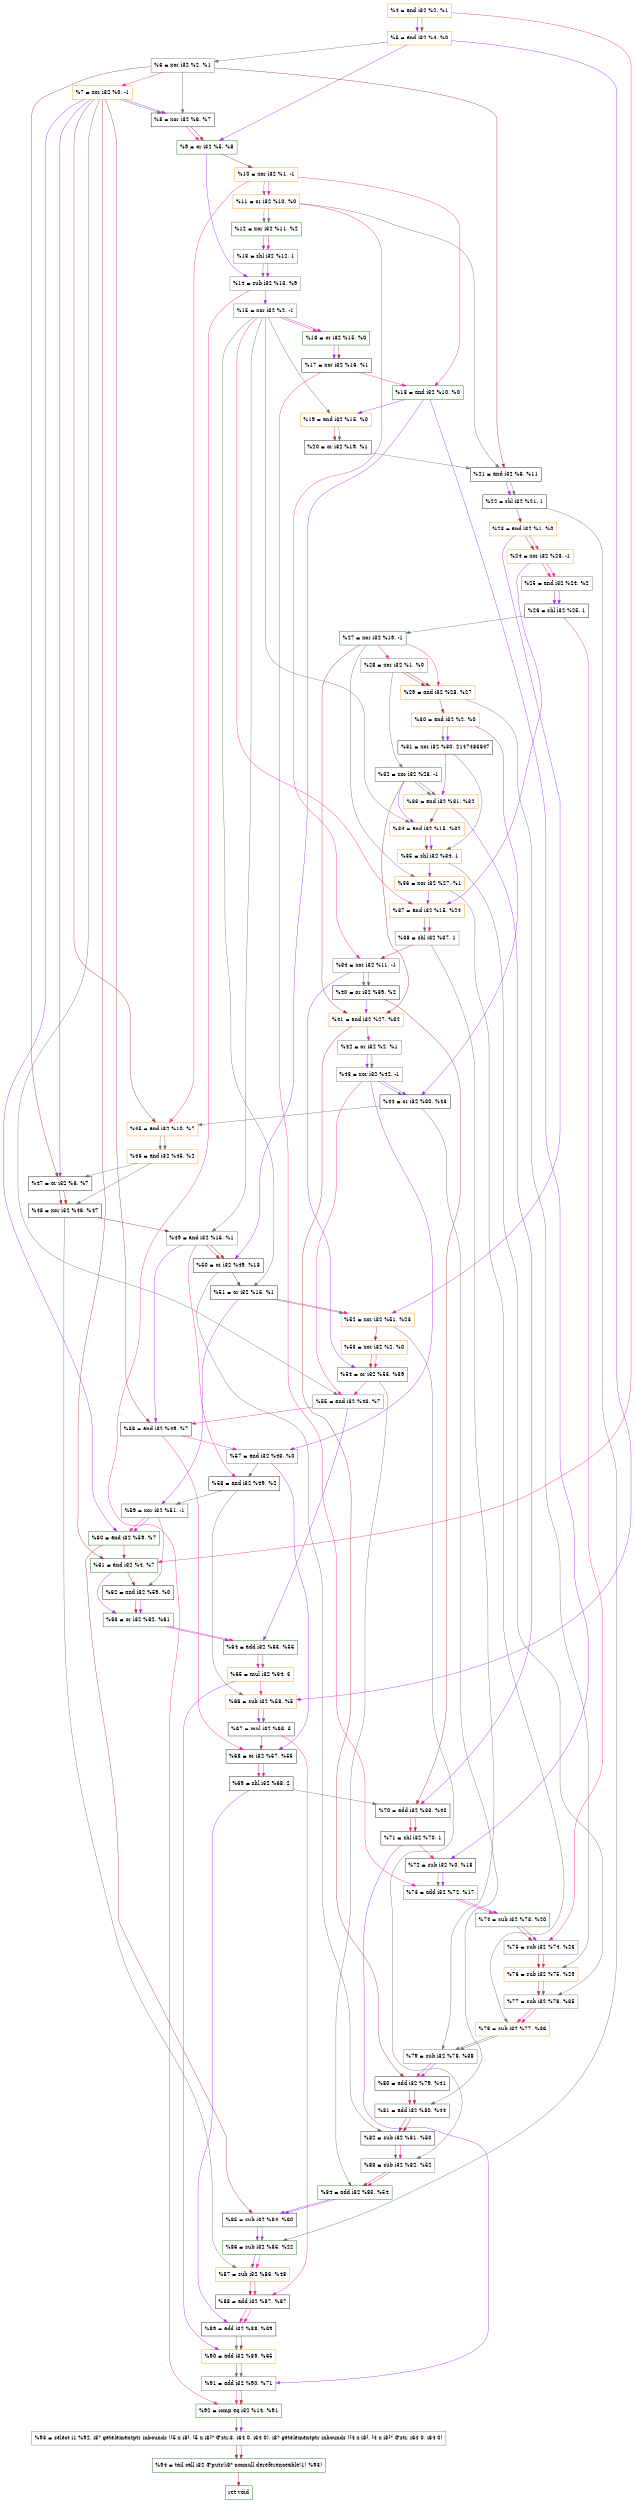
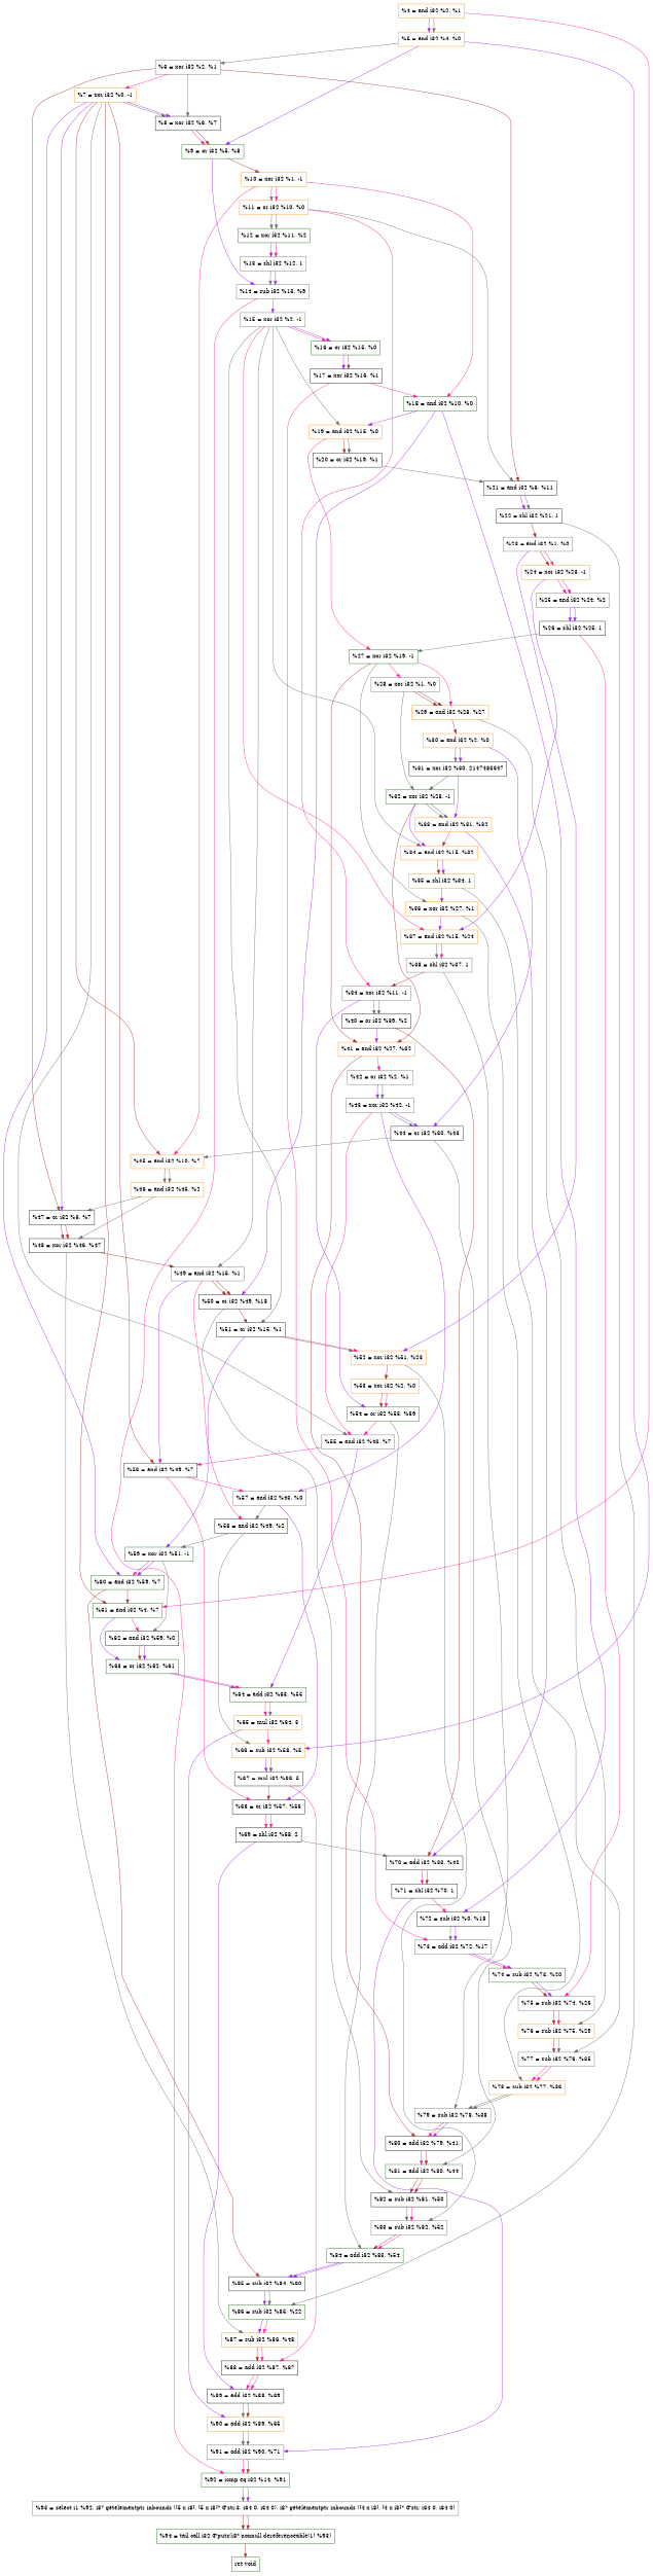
  digraph {
    fontname="DejaVu Serif"
    node [color=black fontname="DejaVu Serif" shape=record]
    edge [color=gray40 fontname="DejaVu Serif"]
    n1 [color=darkorange label="  %4 = and i32 %2, %1"]
    n2 [color=darkorange label="  %5 = and i32 %4, %0"]
    n3 [color=darkgreen label="  %61 = and i32 %4, %7"]
    n4 [color=gray40 label="  %6 = xor i32 %2, %1"]
    n5 [color=darkgreen label="  %9 = or i32 %5, %8"]
    n6 [color=darkorange label="  %66 = sub i32 %58, %5"]
    n7 [label="  %62 = and i32 %59, %0"]
    n8 [color=darkgreen label="  %63 = or i32 %62, %61"]
    n9 [color=darkorange label="  %7 = xor i32 %0, -1"]
    n10 [label="  %8 = xor i32 %6, %7"]
    n11 [label="  %21 = and i32 %6, %11"]
    n12 [label="  %47 = or i32 %6, %7"]
    n13 [color=darkorange label="  %10 = xor i32 %1, -1"]
    n14 [color=gray40 label="  %14 = sub i32 %13, %9"]
    n15 [label="  %67 = mul i32 %66, 5"]
    n16 [color=darkorange label="  %45 = and i32 %10, %7"]
    n17 [color=gray40 label="  %55 = and i32 %43, %7"]
    n18 [label="  %56 = and i32 %49, %7"]
    n19 [color=darkgreen label="  %60 = and i32 %59, %7"]
    n20 [label="  %22 = shl i32 %21, 1"]
    n21 [label="  %48 = xor i32 %46, %47"]
    n22 [color=darkorange label="  %46 = and i32 %45, %2"]
    n23 [color=darkgreen label="  %64 = add i32 %63, %55"]
    n24 [color=gray40 label="  %57 = and i32 %43, %0"]
    n25 [label="  %68 = or i32 %57, %56"]
    n26 [label="  %85 = sub i32 %84, %60"]
    n27 [color=darkorange label="  %11 = or i32 %10, %0"]
    n28 [color=darkgreen label="  %18 = and i32 %10, %0"]
    n29 [color=gray40 label="  %15 = xor i32 %2, -1"]
    n30 [color=darkgreen label="  %92 = icmp eq i32 %14, %91"]
    n31 [color=darkgreen label="  %12 = xor i32 %11, %2"]
    n32 [color=gray40 label="%34 = xor i32 %11, -1"]
    n33 [color=darkorange label="  %19 = and i32 %15, %0"]
    n34 [label="  %50 = or i32 %49, %18"]
    n35 [label="  %72 = sub i32 %0, %18"]
    n36 [color=gray40 label="  %13 = shl i32 %12, 1"]
    n37 [label="  %40 = or i32 %39, %2"]
    n38 [color=darkgreen label="  %54 = or i32 %53, %39"]
    n39 [color=darkgreen label="  %16 = or i32 %15, %0"]
    n40 [color=darkorange label="  %34 = and i32 %15, %32"]
    n41 [color=darkorange label="  %37 = and i32 %15, %24"]
    n42 [color=gray40 label="  %49 = and i32 %15, %1"]
    n43 [label="  %51 = or i32 %15, %1"]
    n44 [color=gray40 label="  %93 = select i1 %92, i8* getelementptr inbounds ([5 x i8], [5 x i8]* @str.3, i64 0, i64 0), i8* getelementptr inbounds ([4 x i8], [4 x i8]* @str, i64 0, i64 0)"]
    n45 [label="  %17 = xor i32 %16, %1"]
    n46 [label="  %20 = or i32 %19, %1"]
    n47 [color=darkgreen label="  %27 = xor i32 %19, -1"]
    n48 [color=darkorange label="  %35 = shl i32 %34, 1"]
    n49 [color=gray40 label="  %38 = shl i32 %37, 1"]
    n50 [label="%58 = and i32 %49, %2"]
    n51 [color=darkorange label="  %52 = xor i32 %51, %23"]
    n52 [color=darkgreen label="  %59 = xor i32 %51, -1"]
    n53 [color=gray40 label="  %73 = add i32 %72, %17"]
    n54 [color=darkgreen label="  %74 = sub i32 %73, %20"]
    n55 [label="  %82 = sub i32 %81, %50"]
    n56 [color=gray40 label="  %28 = xor i32 %1, %0"]
    n57 [color=darkorange label="  %29 = and i32 %28, %27"]
    n58 [color=darkorange label="  %36 = xor i32 %27, %1"]
    n59 [color=darkorange label="  %41 = and i32 %27, %32"]
    n60 [color=gray40 label="  %75 = sub i32 %74, %26"]
-   n61 [color=darkorange label="  %23 = and i32 %1, %0"]
+   n61 [color=gray40 label="  %23 = and i32 %1, %0"]
    n62 [color=darkgreen label="  %86 = sub i32 %85, %22"]
    n63 [color=darkorange label="  %24 = xor i32 %23, -1"]
    n64 [color=darkorange label="  %87 = sub i32 %86, %48"]
    n65 [color=gray40 label="  %25 = and i32 %24, %2"]
    n66 [color=darkorange label="  %53 = xor i32 %2, %0"]
    n67 [color=gray40 label="  %83 = sub i32 %82, %52"]
    n68 [label="  %26 = shl i32 %25, 1"]
    n69 [color=darkorange label="  %76 = sub i32 %75, %29"]
    n70 [color=darkgreen label="  %32 = xor i32 %28, -1"]
    n71 [color=darkorange label="  %30 = and i32 %2, %0"]
    n72 [color=darkorange label="  %78 = sub i32 %77, %36"]
    n73 [color=gray40 label="  %42 = or i32 %2, %1"]
    n74 [label="  %80 = add i32 %79, %41"]
    n75 [color=darkorange label="  %33 = and i32 %31, %32"]
    n76 [label="  %31 = xor i32 %30, 2147483647"]
    n77 [label="  %44 = or i32 %30, %43"]
    n78 [color=gray40 label="  %77 = sub i32 %76, %35"]
    n79 [color=darkgreen label="  %81 = add i32 %80, %44"]
    n80 [label="  %70 = add i32 %33, %40"]
    n81 [label="  %71 = shl i32 %70, 1"]
    n82 [color=gray40 label="  %79 = sub i32 %78, %38"]
    n83 [color=darkgreen label="  %84 = add i32 %83, %54"]
    n84 [color=gray40 label="  %43 = xor i32 %42, -1"]
    n85 [label="  %88 = add i32 %87, %67"]
    n86 [color=darkorange label="  %65 = mul i32 %64, 3"]
    n87 [label="  %69 = shl i32 %68, 2"]
    n88 [color=darkorange label="  %90 = add i32 %89, %65"]
    n89 [color=gray40 label="  %91 = add i32 %90, %71"]
    n90 [label="  %89 = add i32 %88, %69"]
    n91 [color=darkgreen label="  %94 = tail call i32 @puts(i8* nonnull dereferenceable(1) %93)"]
    n92 [color=darkgreen label="  ret void"]
    n1 -> n2 [color=purple]
    n1 -> n2
    n1 -> n3 [color=deeppink]
    n2 -> n4
    n2 -> n5 [color=purple]
    n2 -> n6 [color=purple]
-   n3 -> n7 [color=brown]
+   n3 -> n7 [color=deeppink]
    n3 -> n8 [color=purple]
    n4 -> n9 [color=deeppink]
    n4 -> n10
    n4 -> n11 [color=brown]
    n4 -> n12 [color=brown]
    n5 -> n13 [color=brown]
    n5 -> n14 [color=purple]
    n6 -> n15 [color=purple]
    n6 -> n15
    n7 -> n8 [color=brown]
    n7 -> n8 [color=purple]
    n8 -> n23 [color=purple]
    n8 -> n23 [color=deeppink]
    n9 -> n3 [color=brown]
    n9 -> n10
    n9 -> n10 [color=purple]
    n9 -> n12 [color=purple]
    n9 -> n16 [color=brown]
    n9 -> n17
    n9 -> n18 [color=brown]
    n9 -> n19 [color=purple]
    n10 -> n5 [color=deeppink]
    n10 -> n5 [color=brown]
    n11 -> n20 [color=purple]
    n11 -> n20
    n12 -> n21 [color=brown]
    n12 -> n21 [color=brown]
    n13 -> n16 [color=deeppink]
    n13 -> n27
    n13 -> n27 [color=deeppink]
    n13 -> n28 [color=deeppink]
    n14 -> n29 [color=purple]
    n14 -> n30 [color=deeppink]
    n15 -> n25 [color=brown]
    n15 -> n85 [color=deeppink]
    n16 -> n22
    n16 -> n22
    n17 -> n18 [color=deeppink]
    n17 -> n23 [color=purple]
    n18 -> n24 [color=deeppink]
    n18 -> n25 [color=deeppink]
    n19 -> n3 [color=brown]
    n19 -> n26 [color=brown]
    n20 -> n61 [color=brown]
    n20 -> n62
    n21 -> n42 [color=brown]
    n21 -> n64
    n22 -> n12
    n22 -> n21
    n23 -> n86 [color=deeppink]
    n23 -> n86
    n24 -> n25 [color=purple]
    n24 -> n50
    n25 -> n87 [color=deeppink]
    n25 -> n87 [color=deeppink]
    n26 -> n62 [color=purple]
    n26 -> n62
    n27 -> n11
    n27 -> n31
    n27 -> n31
    n27 -> n32 [color=deeppink]
    n28 -> n33 [color=purple]
    n28 -> n34 [color=purple]
    n28 -> n35 [color=purple]
    n29 -> n33
    n29 -> n39 [color=deeppink]
    n29 -> n39 [color=purple]
    n29 -> n40
    n29 -> n41 [color=deeppink]
    n29 -> n42
    n29 -> n43
    n30 -> n44
    n30 -> n44 [color=purple]
    n31 -> n36 [color=purple]
    n31 -> n36 [color=deeppink]
    n32 -> n37
    n32 -> n37
    n32 -> n38 [color=purple]
    n33 -> n46 [color=brown]
    n33 -> n46
+   n33 -> n47 [color=deeppink]
    n34 -> n43 [color=brown]
    n34 -> n55
    n35 -> n53
    n35 -> n53 [color=purple]
    n36 -> n14
    n36 -> n14 [color=purple]
    n37 -> n59 [color=purple]
    n37 -> n80 [color=brown]
    n38 -> n17 [color=deeppink]
    n38 -> n83
    n39 -> n45 [color=purple]
    n39 -> n45 [color=brown]
    n40 -> n48 [color=brown]
    n40 -> n48 [color=purple]
    n41 -> n49
    n41 -> n49 [color=deeppink]
    n42 -> n18 [color=purple]
    n42 -> n34 [color=brown]
    n42 -> n34 [color=brown]
    n42 -> n50 [color=deeppink]
    n43 -> n51
    n43 -> n51 [color=deeppink]
    n43 -> n52 [color=purple]
    n44 -> n91 [color=brown]
    n44 -> n91 [color=brown]
    n45 -> n28 [color=deeppink]
    n45 -> n53 [color=deeppink]
    n46 -> n11
    n47 -> n56 [color=deeppink]
    n47 -> n57 [color=deeppink]
    n47 -> n58
    n47 -> n59 [color=brown]
    n48 -> n58 [color=purple]
    n48 -> n78
    n49 -> n32 [color=brown]
    n49 -> n82
    n50 -> n6
    n50 -> n52
    n51 -> n66 [color=brown]
    n51 -> n67
    n52 -> n7
    n52 -> n19 [color=deeppink]
    n52 -> n19 [color=purple]
    n53 -> n54 [color=deeppink]
    n53 -> n54 [color=purple]
    n54 -> n60 [color=brown]
    n54 -> n60 [color=purple]
    n55 -> n67
    n55 -> n67 [color=deeppink]
    n56 -> n57 [color=brown]
    n56 -> n57 [color=brown]
    n56 -> n70
    n57 -> n69
    n57 -> n71 [color=brown]
    n58 -> n41 [color=purple]
    n58 -> n72
    n59 -> n73 [color=deeppink]
    n59 -> n74 [color=brown]
    n60 -> n69 [color=brown]
    n60 -> n69 [color=deeppink]
    n61 -> n51 [color=purple]
    n61 -> n63 [color=brown]
    n61 -> n63 [color=deeppink]
    n62 -> n64 [color=purple]
    n62 -> n64 [color=deeppink]
    n63 -> n41 [color=purple]
    n63 -> n65 [color=deeppink]
    n63 -> n65 [color=deeppink]
    n64 -> n85 [color=brown]
    n64 -> n85 [color=deeppink]
    n65 -> n68 [color=purple]
    n65 -> n68 [color=purple]
    n66 -> n38 [color=brown]
    n66 -> n38 [color=deeppink]
    n67 -> n83 [color=brown]
    n67 -> n83 [color=deeppink]
    n68 -> n47
    n68 -> n60 [color=deeppink]
    n69 -> n78 [color=brown]
    n69 -> n78
    n70 -> n40 [color=purple]
    n70 -> n59 [color=brown]
    n70 -> n75
    n70 -> n75
    n71 -> n76
    n71 -> n76 [color=purple]
    n71 -> n77 [color=purple]
    n72 -> n82
    n72 -> n82
    n73 -> n84 [color=purple]
    n73 -> n84
    n74 -> n79 [color=deeppink]
    n74 -> n79 [color=brown]
    n75 -> n40 [color=brown]
    n75 -> n80 [color=purple]
-   n76 -> n48
+   n76 -> n70
    n76 -> n75 [color=purple]
    n77 -> n16
    n77 -> n79
    n78 -> n72 [color=deeppink]
    n78 -> n72 [color=deeppink]
    n79 -> n55 [color=brown]
    n79 -> n55 [color=brown]
    n80 -> n81 [color=deeppink]
    n80 -> n81 [color=brown]
    n81 -> n35 [color=deeppink]
    n81 -> n89 [color=purple]
    n82 -> n74 [color=deeppink]
    n82 -> n74 [color=purple]
    n83 -> n26 [color=purple]
    n83 -> n26 [color=purple]
    n84 -> n17 [color=deeppink]
    n84 -> n24 [color=purple]
    n84 -> n77
    n84 -> n77 [color=purple]
    n85 -> n90 [color=deeppink]
    n85 -> n90 [color=deeppink]
    n86 -> n6 [color=deeppink]
    n86 -> n88 [color=purple]
    n87 -> n80
    n87 -> n90 [color=purple]
    n88 -> n89
    n88 -> n89
    n89 -> n30 [color=deeppink]
    n89 -> n30 [color=brown]
    n90 -> n88
    n90 -> n88 [color=brown]
    n91 -> n92 [color=brown]
  }
